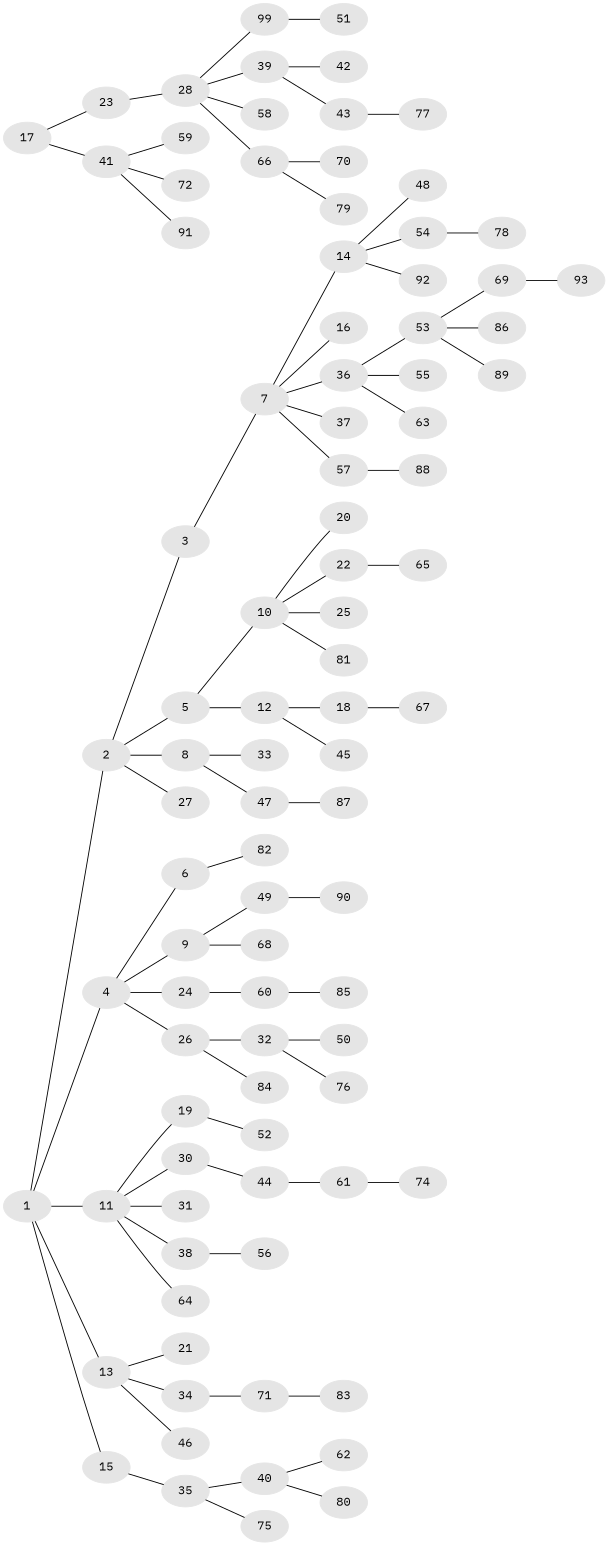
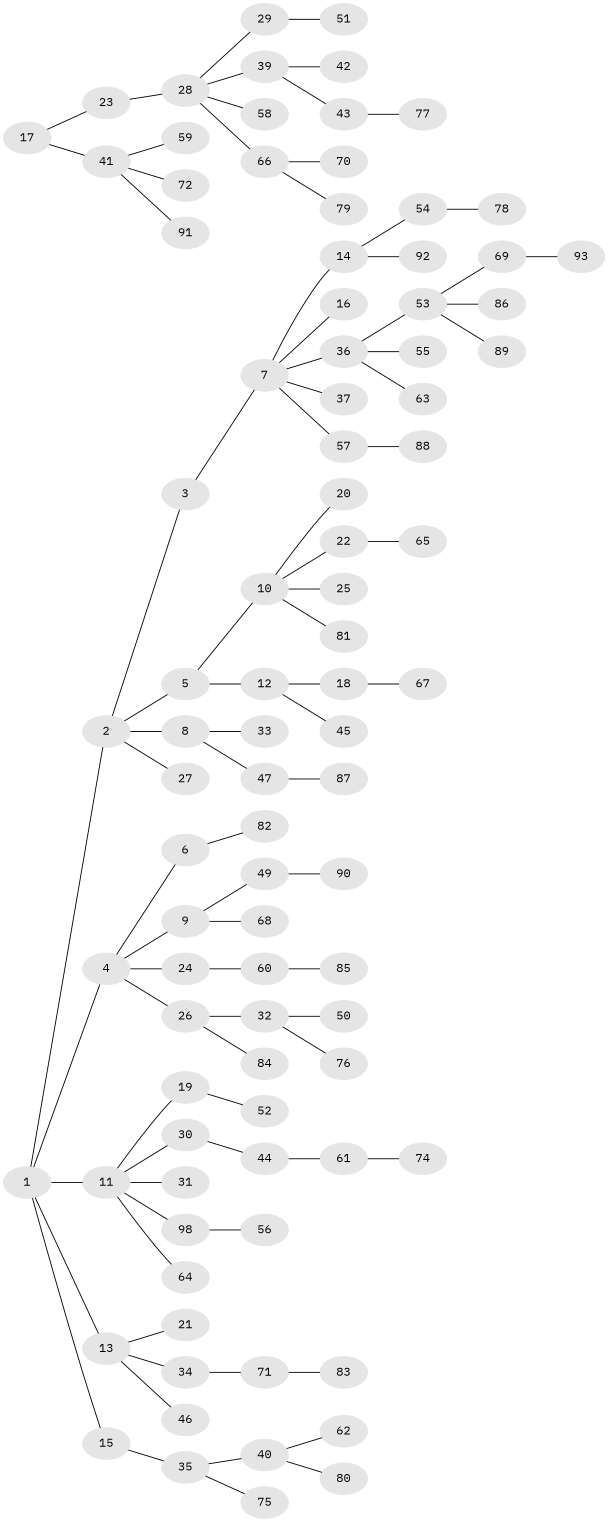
  graph {
    fontname="IBM Plex Mono"
    rankdir=LR
    node [color=gray90 fontname="IBM Plex Mono" style=filled]
    edge [fontname="IBM Plex Mono"]
    1
    2
    4
    11
    13
    15
    3
    5
    8
    27
    6
    9
    24
    26
    19
    30
    31
-   38
+   38 [label=98]
    64
    21
    34
    46
    35
    7
    10
    12
    33
    47
    14
    16
    36
    37
    57
    82
    49
    68
    60
    32
    84
    20
    22
    25
    81
    18
    45
    17
    23
    41
-   48
    54
    92
    53
    55
    63
    88
    87
    90
    65
    52
    44
    56
    67
    71
    78
    40
    75
    28
    59
    72
    91
-   29 [label=99]
+   29
    39
    58
    66
    85
    50
    76
    51
    42
    43
    70
    79
    61
    83
    62
    80
    69
    86
    89
    77
    74
    n92 [label=93]
    1 -- 2
    1 -- 4
    1 -- 11
    1 -- 13
    1 -- 15
    2 -- 3
    2 -- 5
    2 -- 8
    2 -- 27
    4 -- 6
    4 -- 9
    4 -- 24
    4 -- 26
    11 -- 19
    11 -- 30
    11 -- 31
    11 -- 38
    11 -- 64
    13 -- 21
    13 -- 34
    13 -- 46
    15 -- 35
    3 -- 7
    5 -- 10
    5 -- 12
    8 -- 33
    8 -- 47
    6 -- 82
    9 -- 49
    9 -- 68
    24 -- 60
    26 -- 32
    26 -- 84
    19 -- 52
    30 -- 44
    38 -- 56
    34 -- 71
    35 -- 40
    35 -- 75
    7 -- 14
    7 -- 16
    7 -- 36
    7 -- 37
    7 -- 57
    10 -- 20
    10 -- 22
    10 -- 25
    10 -- 81
    12 -- 18
    12 -- 45
    47 -- 87
-   14 -- 48
    14 -- 54
    14 -- 92
    36 -- 53
    36 -- 55
    36 -- 63
    57 -- 88
    49 -- 90
    60 -- 85
    32 -- 50
    32 -- 76
    22 -- 65
    18 -- 67
    17 -- 23
    17 -- 41
    23 -- 28
    41 -- 59
    41 -- 72
    41 -- 91
    54 -- 78
    53 -- 69
    53 -- 86
    53 -- 89
    44 -- 61
    71 -- 83
    40 -- 62
    40 -- 80
    28 -- 29
    28 -- 39
    28 -- 58
    28 -- 66
    29 -- 51
    39 -- 42
    39 -- 43
    66 -- 70
    66 -- 79
    43 -- 77
    61 -- 74
    69 -- n92
  }
